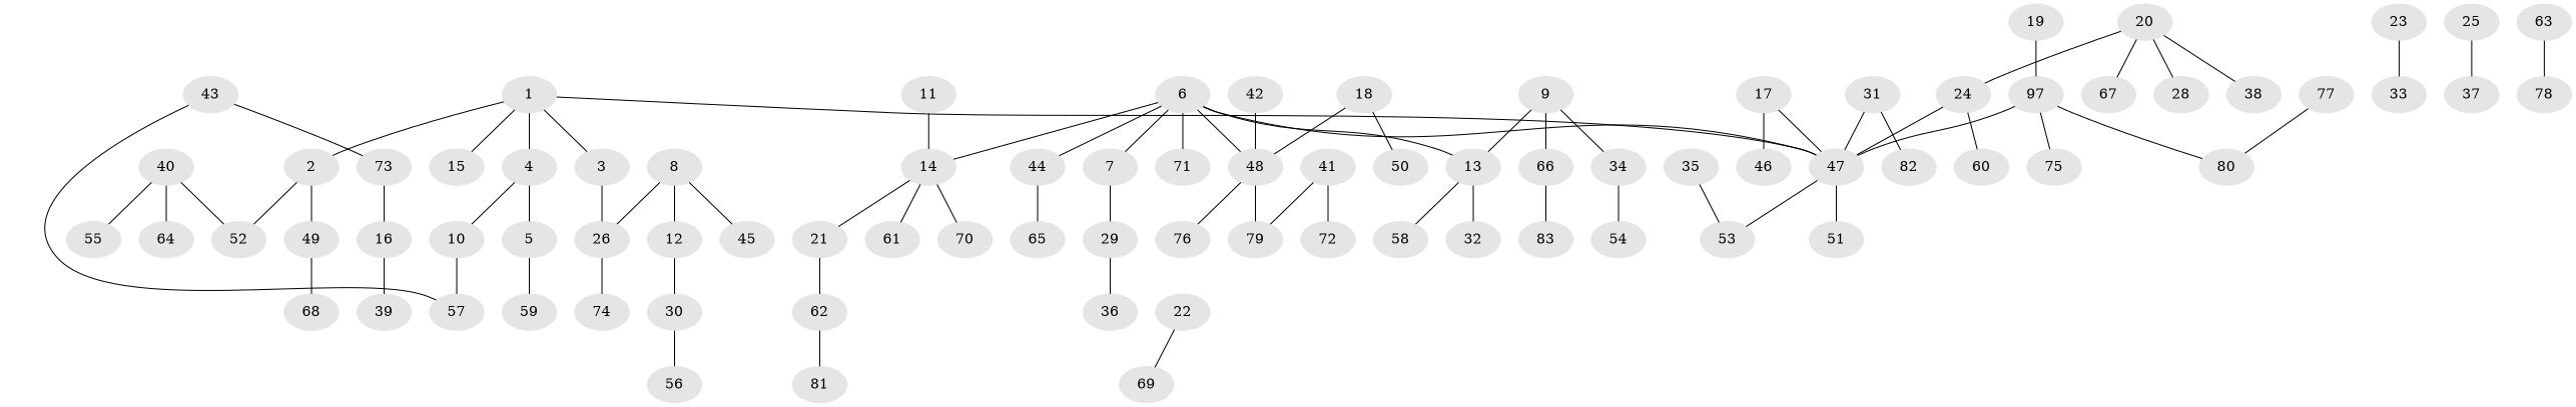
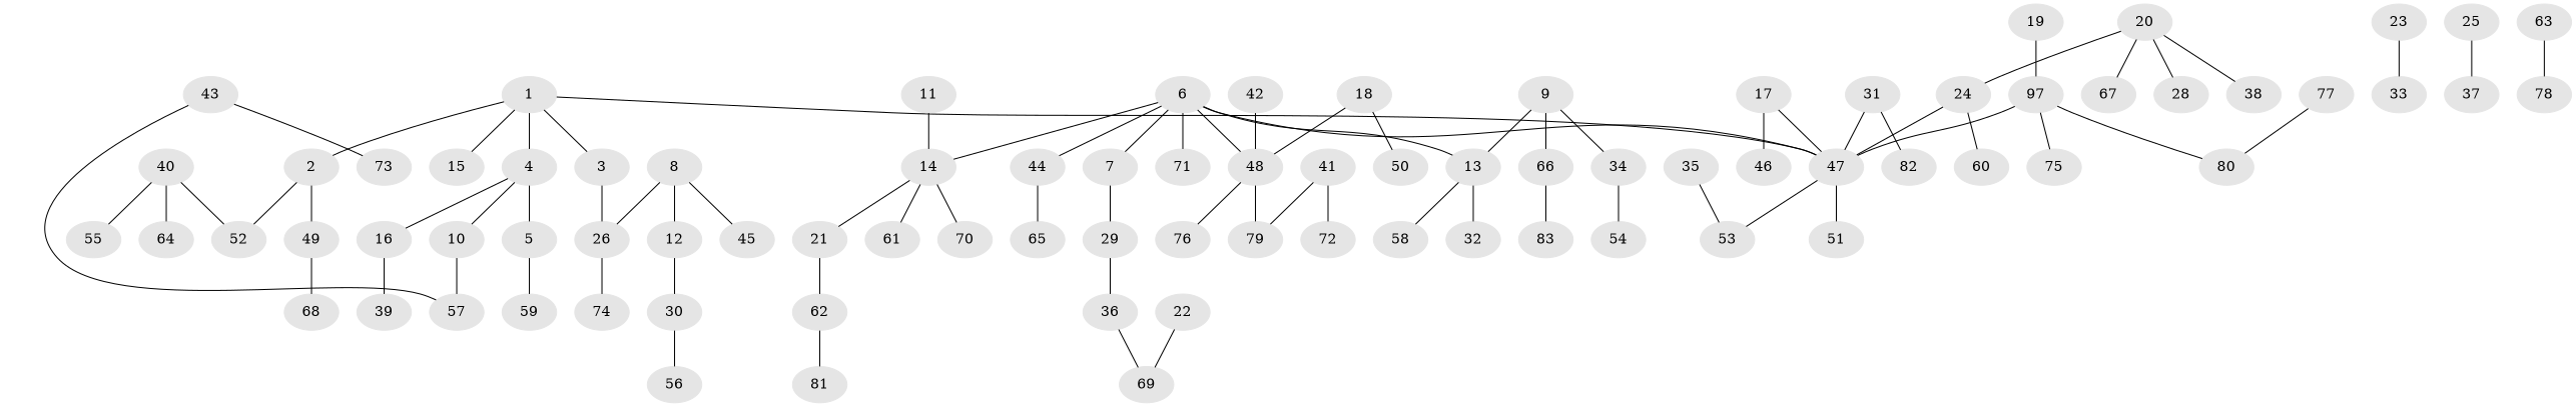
  graph {
    node [color=gray90 style=filled]
    edge [weight=1.0]
    1
    2
    3
    4
    15
    47
    49
    52
    26
    5
    10
    16
    53
    51
    68
    74
    59
    57
    39
    6
    7
    13
    14
    44
    48
    71
    29
    32
    58
    21
    61
    70
    65
    79
    76
    36
    8
    12
    45
    30
    9
    34
    66
    54
    83
    11
    56
    62
    17
    46
    18
    50
    n53 [label=97]
    19
    75
    80
    20
    24
    28
    38
    67
    60
    81
    22
    69
    23
    33
    25
    37
    63
    78
    31
    82
    35
    40
    55
    64
    41
    72
    42
    43
    73
    77
    1 -- 2
    1 -- 3
    1 -- 4
    1 -- 15
    1 -- 47
    2 -- 49
    2 -- 52
    3 -- 26
    4 -- 5
    4 -- 10
-   73 -- 16
+   4 -- 16
    47 -- 53
    47 -- 51
    49 -- 68
    26 -- 74
    5 -- 59
    10 -- 57
    16 -- 39
    6 -- 47
    6 -- 7
    6 -- 13
    6 -- 14
    6 -- 44
    6 -- 48
    6 -- 71
    7 -- 29
    13 -- 32
    13 -- 58
    14 -- 21
    14 -- 61
    14 -- 70
    44 -- 65
    48 -- 79
    48 -- 76
    29 -- 36
    21 -- 62
+   36 -- 69
    8 -- 26
    8 -- 12
    8 -- 45
    12 -- 30
    30 -- 56
    9 -- 13
    9 -- 34
    9 -- 66
    34 -- 54
    66 -- 83
    11 -- 14
    62 -- 81
    17 -- 47
    17 -- 46
    18 -- 48
    18 -- 50
    n53 -- 47
    n53 -- 75
    n53 -- 80
    19 -- n53
    20 -- 24
    20 -- 28
    20 -- 38
    20 -- 67
    24 -- 47
    24 -- 60
    22 -- 69
    23 -- 33
    25 -- 37
    63 -- 78
    31 -- 47
    31 -- 82
    35 -- 53
    40 -- 52
    40 -- 55
    40 -- 64
    41 -- 79
    41 -- 72
    42 -- 48
    43 -- 57
    43 -- 73
    77 -- 80
  }
